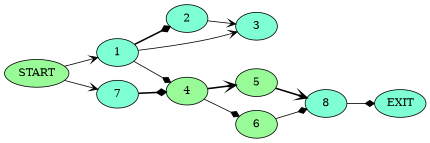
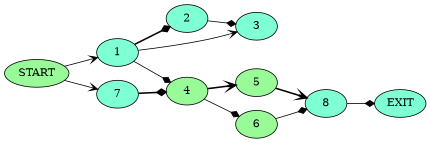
  digraph {
    rankdir=LR
    node [fillcolor=aquamarine style=filled]
    edge [arrowhead=diamond style=solid]
    n1 [fillcolor=palegreen label=START]
    1
    7
    2
    3
    4 [fillcolor=palegreen]
    n7 [label=EXIT]
    5 [fillcolor=palegreen]
    6 [fillcolor=palegreen]
    8
    n1 -> 1 [arrowhead=vee]
    n1 -> 7 [arrowhead=vee]
    1 -> 2 [style=bold]
    1 -> 3 [arrowhead=vee]
    1 -> 4
    7 -> 4 [style=bold]
-   2 -> 3 [arrowhead=vee]
+   2 -> 3
    4 -> 5 [arrowhead=vee style=bold]
    4 -> 6
    5 -> 8 [arrowhead=vee style=bold]
    6 -> 8
    8 -> n7
  }
